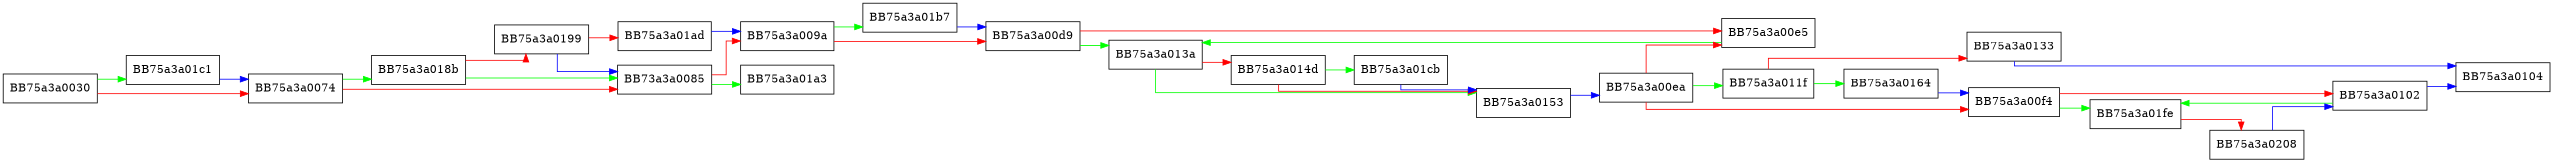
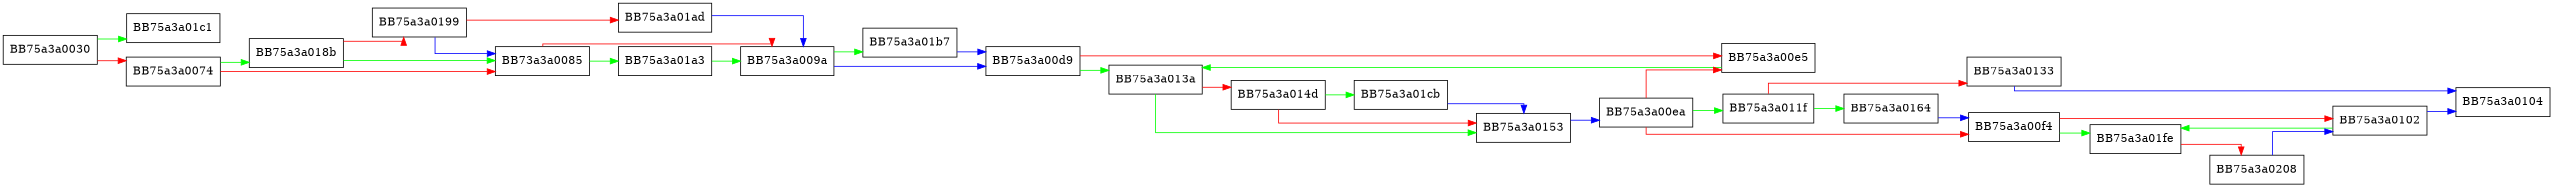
  digraph {
    rankdir=LR
    splines=ortho
    node [shape=box]
    edge [color=green]
    n1 [label=BB75a3a0030]
    BB75a3a01c1
    n3 [label=BB75a3a0074]
    BB75a3a018b
    n5 [label=BB73a3a0085]
    BB75a3a0199
    BB75a3a01a3
    BB75a3a009a
    BB75a3a01ad
    BB75a3a01b7
    BB75a3a00d9
    BB75a3a013a
    BB75a3a00e5
    BB75a3a0153
    BB75a3a014d
    BB75a3a00ea
    BB75a3a01cb
    BB75a3a011f
    BB75a3a00f4
    BB75a3a0164
    BB75a3a0133
    BB75a3a01fe
    BB75a3a0102
    BB75a3a0104
    BB75a3a0208
    n1 -> BB75a3a01c1
    n1 -> n3 [color=red]
-   BB75a3a01c1 -> n3 [color=blue]
    n3 -> BB75a3a018b
    n3 -> n5 [color=red]
    BB75a3a018b -> n5
    BB75a3a018b -> BB75a3a0199 [color=red]
    n5 -> BB75a3a01a3
    n5 -> BB75a3a009a [color=red]
    BB75a3a0199 -> n5 [color=blue]
    BB75a3a0199 -> BB75a3a01ad [color=red]
+   BB75a3a01a3 -> BB75a3a009a
    BB75a3a009a -> BB75a3a01b7
-   BB75a3a009a -> BB75a3a00d9 [color=red]
+   BB75a3a009a -> BB75a3a00d9 [color=blue]
    BB75a3a01ad -> BB75a3a009a [color=blue]
    BB75a3a01b7 -> BB75a3a00d9 [color=blue]
    BB75a3a00d9 -> BB75a3a013a
    BB75a3a00d9 -> BB75a3a00e5 [color=red]
    BB75a3a013a -> BB75a3a0153
    BB75a3a013a -> BB75a3a014d [color=red]
    BB75a3a00e5 -> BB75a3a013a
    BB75a3a0153 -> BB75a3a00ea [color=blue]
    BB75a3a014d -> BB75a3a0153 [color=red]
    BB75a3a014d -> BB75a3a01cb
    BB75a3a00ea -> BB75a3a00e5 [color=red]
    BB75a3a00ea -> BB75a3a011f
    BB75a3a00ea -> BB75a3a00f4 [color=red]
    BB75a3a01cb -> BB75a3a0153 [color=blue]
    BB75a3a011f -> BB75a3a0164
    BB75a3a011f -> BB75a3a0133 [color=red]
    BB75a3a00f4 -> BB75a3a01fe
    BB75a3a00f4 -> BB75a3a0102 [color=red]
    BB75a3a0164 -> BB75a3a00f4 [color=blue]
    BB75a3a0133 -> BB75a3a0104 [color=blue]
    BB75a3a01fe -> BB75a3a0208 [color=red]
    BB75a3a0102 -> BB75a3a01fe
    BB75a3a0102 -> BB75a3a0104 [color=blue]
    BB75a3a0208 -> BB75a3a0102 [color=blue]
  }
